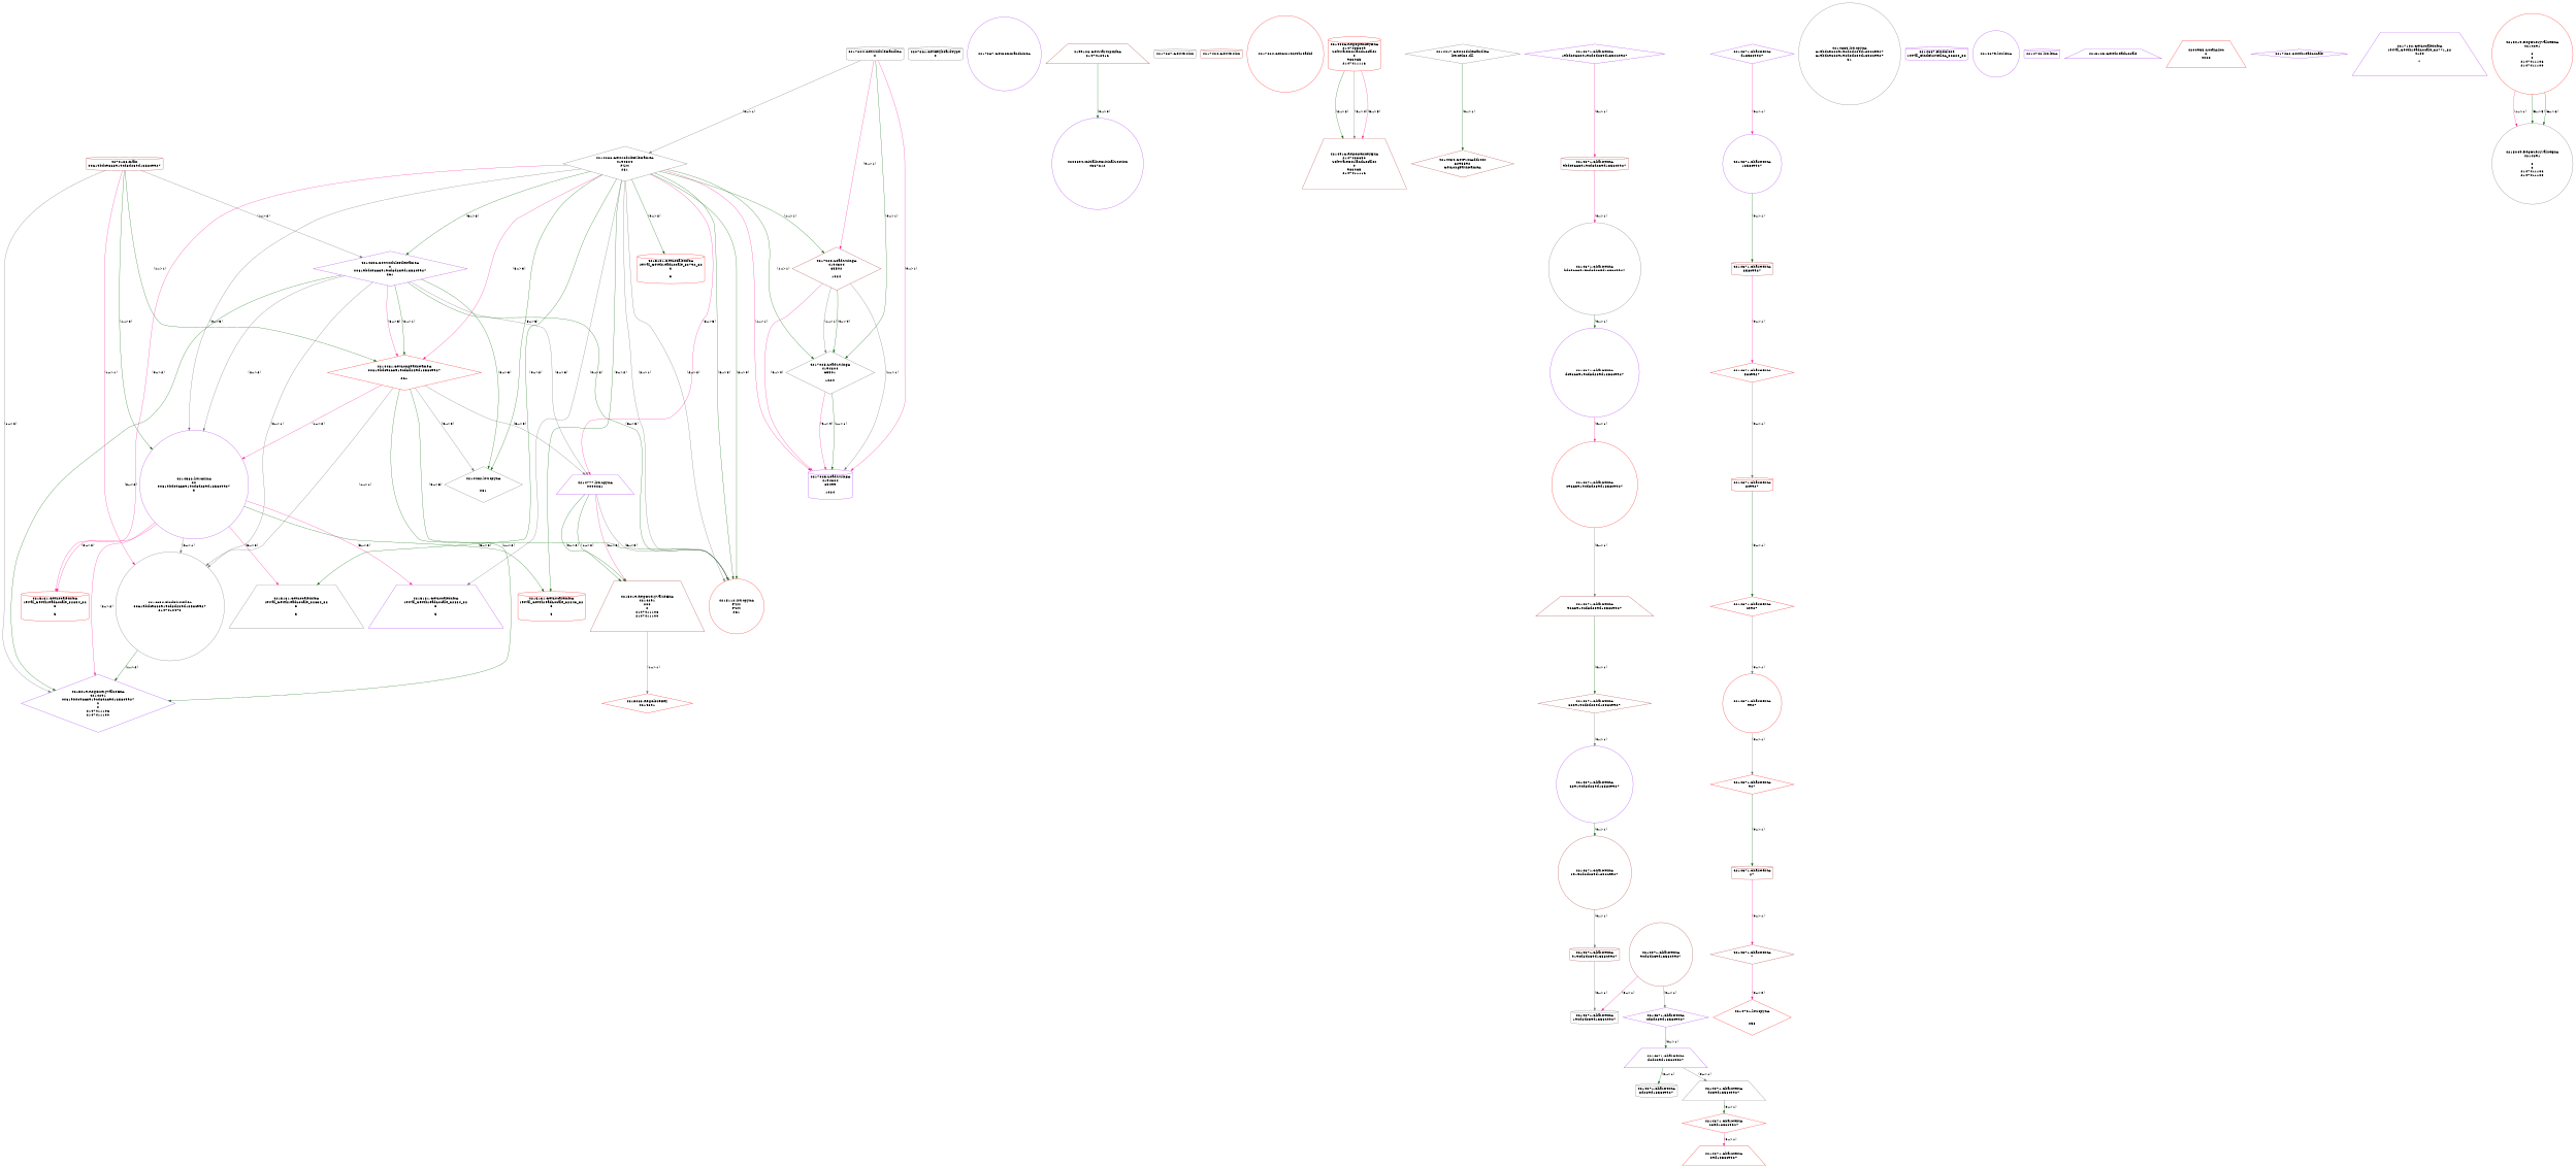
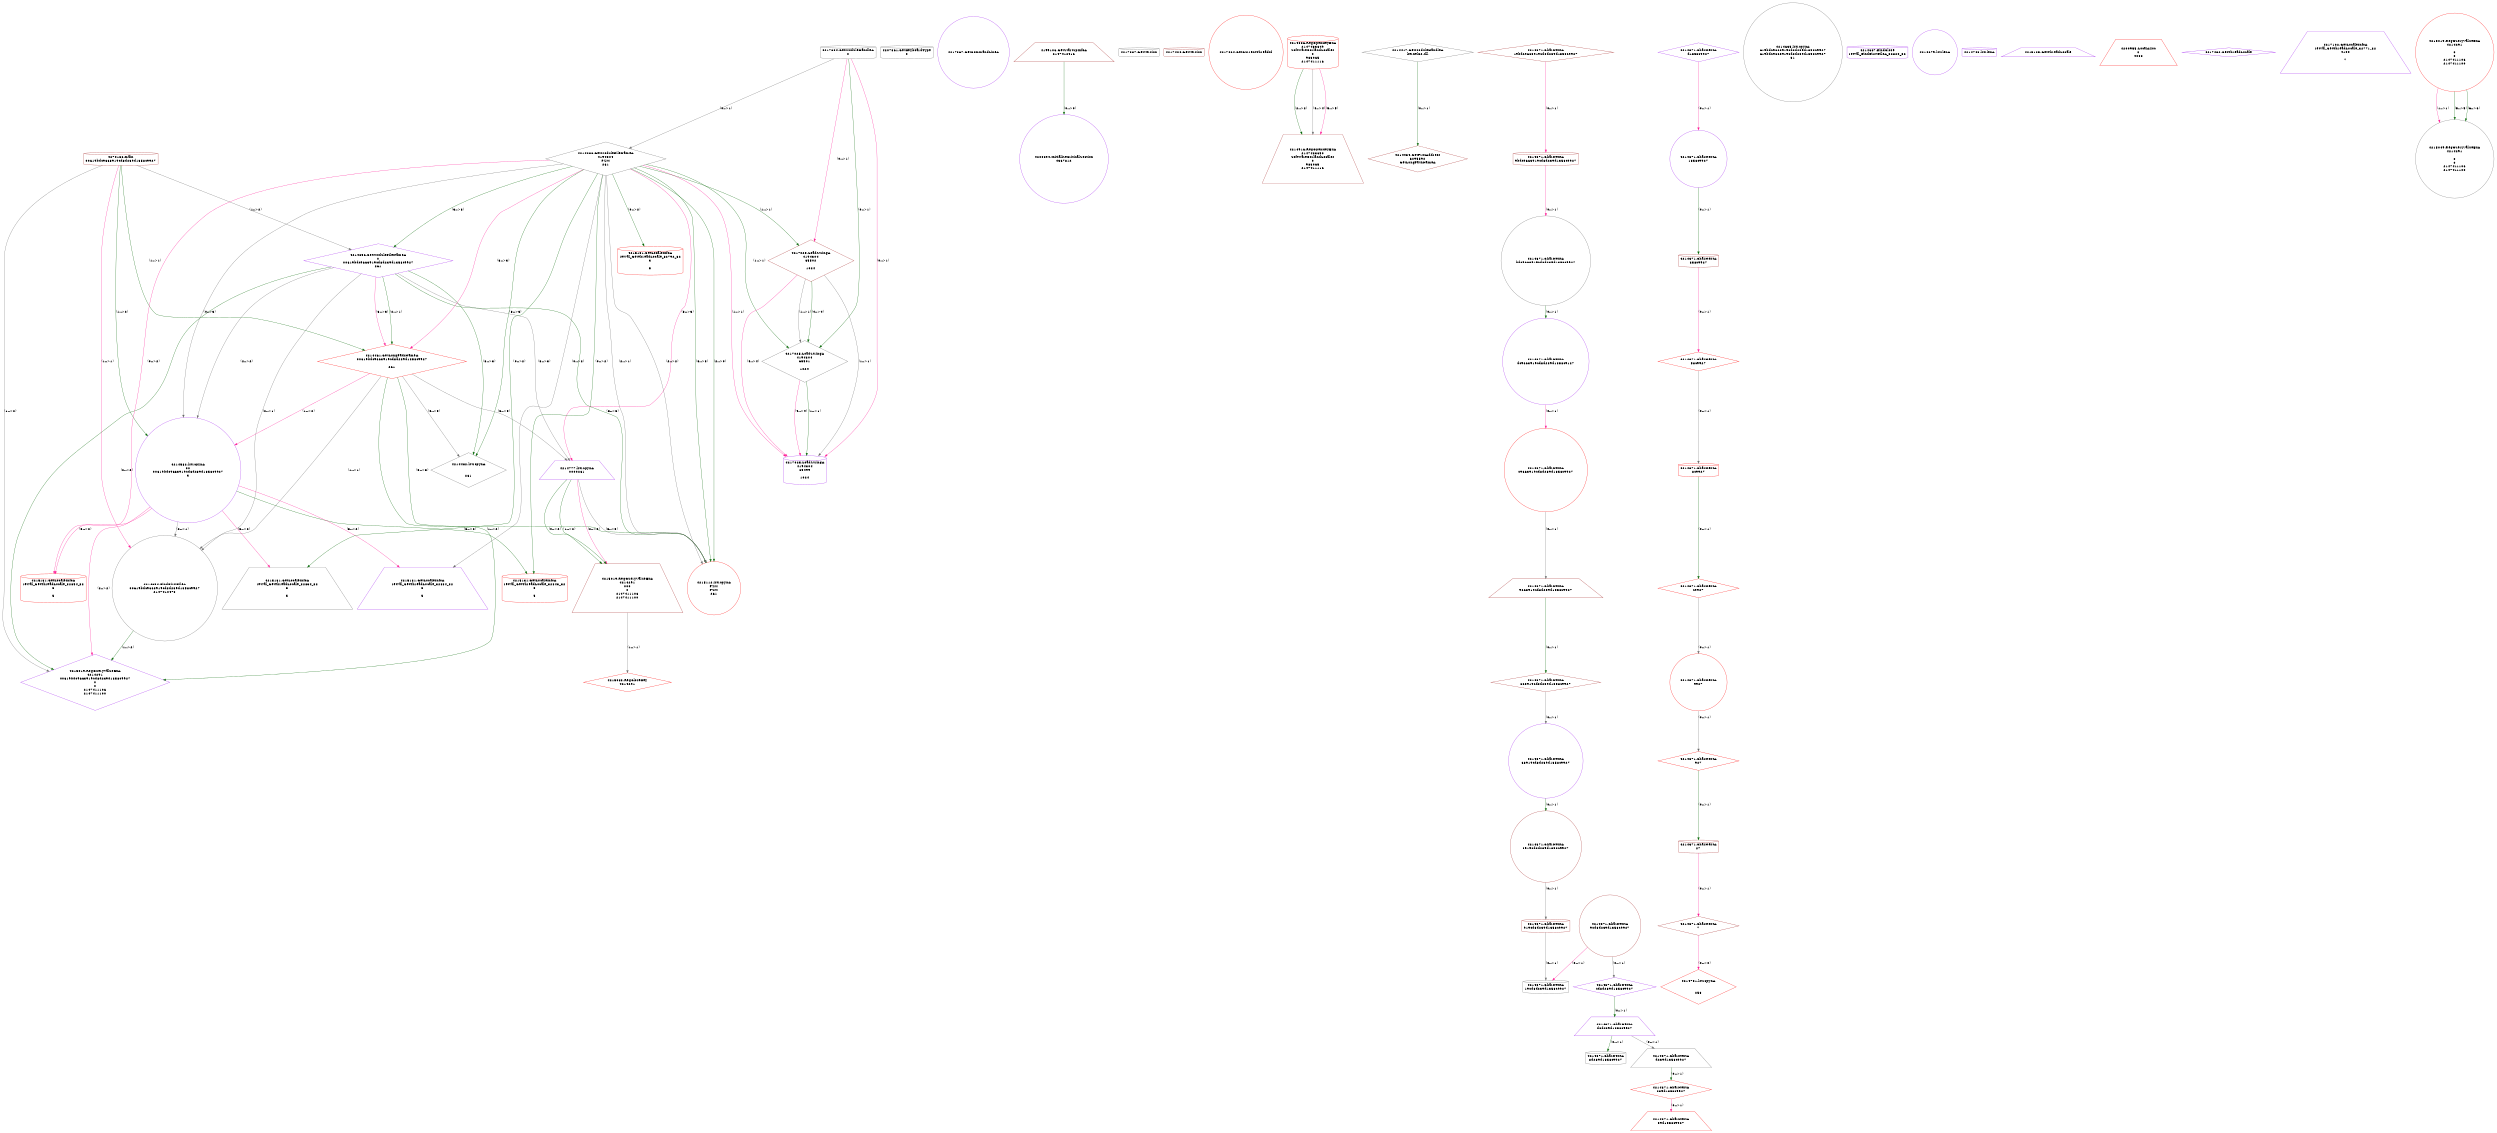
  digraph {
    node [color=purple shape=diamond]
    edge [color=darkgreen]
    n1 [color=brown label="4270136.main\n00619bdc9663919cd8d239d1358c9927" shape=cylinder]
    n2 [label="4214856.GetModuleFileNameA\n0\n00619bdc9663919cd8d239d1358c9927\n261"]
    n3 [color=red label="4214461.GetLongPathNameA\n00619bdc9663919cd8d239d1358c9927\n\n261"]
    n4 [label="4214582.lstrcpynA\n00\n00619bdc9663919cd8d239d1358c9927\n3" shape=circle]
    n5 [color=gray40 label="4214654.FindFirstFileA\n00619bdc9663919cd8d239d1358c9927\n2147410478" shape=circle]
    n6 [label="4215019.RegQueryValueExA\n4214291\n00619bdc9663919cd8d239d1358c9927\n0\n0\n2147411106\n2147411100"]
    n7 [label="4214777.lstrcpynA\n0000261" shape=trapezium]
    n8 [color=red label="4215112.lstrcpynA\nPZM\nPZM\n261" shape=circle]
    n9 [color=gray40 label="4214482.lstrcpynA\n\n\n261"]
    n10 [color=red label="4215131.GetLocaleInfoA\nretval_GetThreadLocale_32843_32\n3\n\n5" shape=cylinder]
    n11 [color=red label="4215131.GetLocaleInfoA\nretval_GetThreadLocale_32854_32\n3\n\n5" shape=cylinder]
    n12 [color=gray40 label="4215131.GetLocaleInfoA\nretval_GetThreadLocale_32834_32\n3\n\n5" shape=trapezium]
    n13 [label="4215131.GetLocaleInfoA\nretval_GetThreadLocale_32884_32\n3\n\n5" shape=trapezium]
    n14 [color=gray40 label="4217684.GetModuleHandleA\n0" shape=cylinder]
    n15 [color=gray40 label="4214286.GetModuleFileNameA\n4194304\nPZM\n261"]
    n16 [color=brown label="4217025.LoadStringA\n4194304\n65502\n\n1024"]
    n17 [color=gray40 label="4217025.LoadStringA\n4194304\n65501\n\n1024"]
    n18 [label="4217025.LoadStringA\n4194304\n65499\n\n1024" shape=cylinder]
    n19 [color=red label="4215131.GetLocaleInfoA\nretval_GetThreadLocale_32792_32\n3\n\n5" shape=cylinder]
    n20 [color=gray40 label="4207361.GetKeyboardType\n0" shape=cylinder]
    n21 [label="4217367.GetCommandLineA\n" shape=circle]
    n22 [color=brown label="4199106.GetStartupInfoA\n2147412416" shape=trapezium]
    n23 [label="4200894.InitializeCriticalSection\n4367812" shape=circle]
    n24 [color=gray40 label="4217387.GetVersion\n" shape=cylinder]
    n25 [color=brown label="4217404.GetVersion\n" shape=cylinder]
    n26 [color=red label="4217464.GetCurrentThreadId\n" shape=circle]
    n27 [color=brown label="4215019.RegQueryValueExA\n4214291\n000\n0\n2147411106\n2147411100" shape=trapezium]
    n28 [color=red label="4214886.RegOpenKeyExA\n2147483649\nSoftware\Borland\Locales\n0\n983065\n2147411116" shape=cylinder]
    n29 [color=brown label="4214916.RegOpenKeyExA\n2147483650\nSoftware\Borland\Locales\n0\n983065\n2147411116" shape=trapezium]
    n30 [color=gray40 label="4214417.GetModuleHandleA\nkernel32.dll"]
    n31 [color=brown label="4214434.GetProcAddress\n6295592\nGetLongPathNameA"]
-   n32 [label="4214371.CharNextA\n19bdc9663919cd8d239d1358c9927"]
+   n32 [color=brown label="4214371.CharNextA\n19bdc9663919cd8d239d1358c9927"]
    n33 [color=brown label="4214371.CharNextA\n9bdc9663919cd8d239d1358c9927" shape=cylinder]
    n34 [color=gray40 label="4214371.CharNextA\nbdc9663919cd8d239d1358c9927" shape=circle]
-   n35 [label="4214371.CharNextA\ndc9663919cd8d239d1358c9927" shape=circle]
+   n35 [label="4214371.CharNextA\ndc9663919cd8d239d1358c9127" shape=circle]
    n36 [color=red label="4214371.CharNextA\nc9663919cd8d239d1358c9927" shape=circle]
    n37 [color=brown label="4214371.CharNextA\n9663919cd8d239d1358c9927" shape=trapezium]
    n38 [color=brown label="4214371.CharNextA\n663919cd8d239d1358c9927"]
    n39 [label="4214371.CharNextA\n63919cd8d239d1358c9927" shape=circle]
    n40 [color=brown label="4214371.CharNextA\n3919cd8d239d1358c9927" shape=circle]
    n41 [color=brown label="4214371.CharNextA\n919cd8d239d1358c9927" shape=cylinder]
    n42 [color=gray40 label="4214371.CharNextA\n19cd8d239d1358c9927" shape=cylinder]
    n43 [color=brown label="4214371.CharNextA\n9cd8d239d1358c9927" shape=circle]
    n44 [label="4214371.CharNextA\ncd8d239d1358c9927"]
    n45 [label="4214371.CharNextA\nd8d239d1358c9927" shape=trapezium]
    n46 [color=gray40 label="4214371.CharNextA\n8d239d1358c9927" shape=cylinder]
    n47 [color=gray40 label="4214371.CharNextA\nd239d1358c9927" shape=trapezium]
    n48 [color=red label="4214371.CharNextA\n239d1358c9927"]
    n49 [color=red label="4214371.CharNextA\n39d1358c9927" shape=trapezium]
    n50 [label="4214371.CharNextA\nd1358c9927"]
    n51 [label="4214371.CharNextA\n1358c9927" shape=circle]
    n52 [color=brown label="4214371.CharNextA\n358c9927" shape=cylinder]
    n53 [color=red label="4214371.CharNextA\n58c9927"]
    n54 [color=red label="4214371.CharNextA\n8c9927" shape=cylinder]
    n55 [color=red label="4214371.CharNextA\nc9927"]
    n56 [color=red label="4214371.CharNextA\n9927" shape=circle]
    n57 [color=red label="4214371.CharNextA\n927"]
    n58 [color=brown label="4214371.CharNextA\n27" shape=cylinder]
    n59 [color=brown label="4214371.CharNextA\n7"]
    n60 [color=red label="4214731.lstrcpynA\n\n\n258"]
    n61 [color=gray40 label="4214635.lstrcpynA\n619bdc9663919cd8d239d1358c9927\n619bdc9663919cd8d239d1358c9927\n31" shape=circle]
    n62 [label="4214667.FindClose\nretval_FindFirstFileA_32820_32" shape=cylinder]
    n63 [label="4214679.lstrlenA\n" shape=circle]
    n64 [label="4214743.lstrlenA\n" shape=cylinder]
    n65 [color=red label="4215083.RegCloseKey\n4214291"]
    n66 [label="4215125.GetThreadLocale\n" shape=trapezium]
    n67 [color=red label="4200955.LocalAlloc\n0\n4088" shape=trapezium]
    n68 [label="4217432.GetThreadLocale\n"]
    n69 [label="4217102.GetLocaleInfoA\nretval_GetThreadLocale_32771_32\n4100\n\n7" shape=trapezium]
    n70 [color=red label="4215019.RegQueryValueExA\n4214291\n\n0\n0\n2147411106\n2147411100" shape=circle]
    n71 [color=gray40 label="4215049.RegQueryValueExA\n4214291\n\n0\n0\n2147411106\n2147411100" shape=circle]
    n1 -> n2 [color=gray40 label="(1-->2)"]
    n1 -> n3 [label="(1-->1)"]
    n1 -> n4 [label="(1-->2)"]
    n1 -> n5 [color=deeppink label="(1-->1)"]
    n1 -> n6 [color=gray40 label="(1-->2)"]
    n2 -> n3 [label="(2-->1)"]
    n2 -> n3 [color=deeppink label="(3-->3)"]
    n2 -> n4 [color=gray40 label="(2-->2)"]
    n2 -> n5 [color=gray40 label="(2-->1)"]
    n2 -> n6 [label="(2-->2)"]
    n2 -> n7 [color=gray40 label="(3-->3)"]
    n2 -> n8 [label="(3-->3)"]
    n2 -> n9 [label="(3-->3)"]
    n3 -> n4 [color=deeppink label="(1-->2)"]
    n3 -> n5 [color=gray40 label="(1-->1)"]
    n3 -> n6 [label="(1-->2)"]
    n3 -> n7 [color=gray40 label="(3-->3)"]
    n3 -> n8 [label="(3-->3)"]
    n3 -> n9 [color=gray40 label="(3-->3)"]
    n4 -> n5 [color=gray40 label="(2-->1)"]
    n4 -> n6 [color=deeppink label="(2-->2)"]
    n4 -> n10 [label="(3-->2)"]
    n4 -> n11 [color=deeppink label="(3-->2)"]
    n4 -> n12 [color=deeppink label="(3-->2)"]
    n4 -> n13 [color=deeppink label="(3-->2)"]
    n5 -> n6 [label="(1-->2)"]
    n7 -> n8 [color=gray40 label="(3-->3)"]
    n7 -> n27 [label="(1-->2)"]
    n7 -> n27 [color=deeppink label="(2-->2)"]
    n7 -> n27 [label="(0-->2)"]
    n14 -> n15 [color=gray40 label="(0-->1)"]
    n14 -> n16 [color=deeppink label="(0-->1)"]
    n14 -> n17 [label="(0-->1)"]
    n14 -> n18 [color=deeppink label="(0-->1)"]
    n15 -> n2 [label="(3-->3)"]
    n15 -> n3 [color=deeppink label="(3-->3)"]
    n15 -> n4 [color=gray40 label="(0-->3)"]
    n15 -> n7 [color=deeppink label="(3-->3)"]
    n15 -> n8 [color=gray40 label="(2-->1)"]
    n15 -> n8 [color=gray40 label="(2-->2)"]
    n15 -> n8 [label="(3-->3)"]
    n15 -> n8 [label="(2-->0)"]
    n15 -> n9 [label="(3-->3)"]
    n15 -> n10 [label="(0-->2)"]
    n15 -> n11 [color=deeppink label="(0-->2)"]
    n15 -> n12 [label="(0-->2)"]
    n15 -> n13 [color=gray40 label="(0-->2)"]
    n15 -> n16 [label="(1-->1)"]
    n15 -> n17 [label="(1-->1)"]
    n15 -> n18 [color=deeppink label="(1-->1)"]
    n15 -> n19 [label="(0-->2)"]
    n16 -> n17 [color=gray40 label="(1-->1)"]
    n16 -> n17 [label="(4-->4)"]
    n16 -> n18 [color=gray40 label="(1-->1)"]
    n16 -> n18 [color=deeppink label="(4-->4)"]
    n17 -> n18 [label="(1-->1)"]
    n17 -> n18 [color=deeppink label="(4-->4)"]
    n22 -> n23 [label="(0-->0)"]
    n27 -> n65 [color=gray40 label="(1-->1)"]
    n28 -> n29 [label="(2-->2)"]
    n28 -> n29 [color=gray40 label="(4-->4)"]
    n28 -> n29 [color=deeppink label="(5-->5)"]
    n30 -> n31 [label="(0-->1)"]
    n32 -> n33 [color=deeppink label="(0-->1)"]
    n33 -> n34 [color=deeppink label="(0-->1)"]
    n34 -> n35 [label="(0-->1)"]
    n35 -> n36 [color=deeppink label="(0-->1)"]
    n36 -> n37 [color=gray40 label="(0-->1)"]
    n37 -> n38 [label="(0-->1)"]
    n38 -> n39 [color=gray40 label="(0-->1)"]
    n39 -> n40 [label="(0-->1)"]
    n40 -> n41 [color=gray40 label="(0-->1)"]
    n41 -> n42 [color=gray40 label="(0-->1)"]
    n43 -> n42 [color=deeppink label="(0-->1)"]
    n43 -> n44 [color=gray40 label="(0-->1)"]
    n44 -> n45 [label="(0-->1)"]
    n45 -> n46 [label="(0-->1)"]
    n45 -> n47 [color=gray40 label="(0-->1)"]
    n47 -> n48 [label="(0-->1)"]
    n48 -> n49 [color=deeppink label="(0-->1)"]
    n50 -> n51 [color=deeppink label="(0-->1)"]
    n51 -> n52 [label="(0-->1)"]
    n52 -> n53 [color=deeppink label="(0-->1)"]
    n53 -> n54 [color=gray40 label="(0-->1)"]
    n54 -> n55 [label="(0-->1)"]
    n55 -> n56 [color=gray40 label="(0-->1)"]
    n56 -> n57 [color=gray40 label="(0-->1)"]
    n57 -> n58 [label="(0-->1)"]
    n58 -> n59 [color=deeppink label="(0-->1)"]
    n59 -> n60 [color=deeppink label="(0-->0)"]
    n70 -> n71 [color=deeppink label="(1-->1)"]
    n70 -> n71 [label="(5-->5)"]
    n70 -> n71 [label="(6-->6)"]
  }
